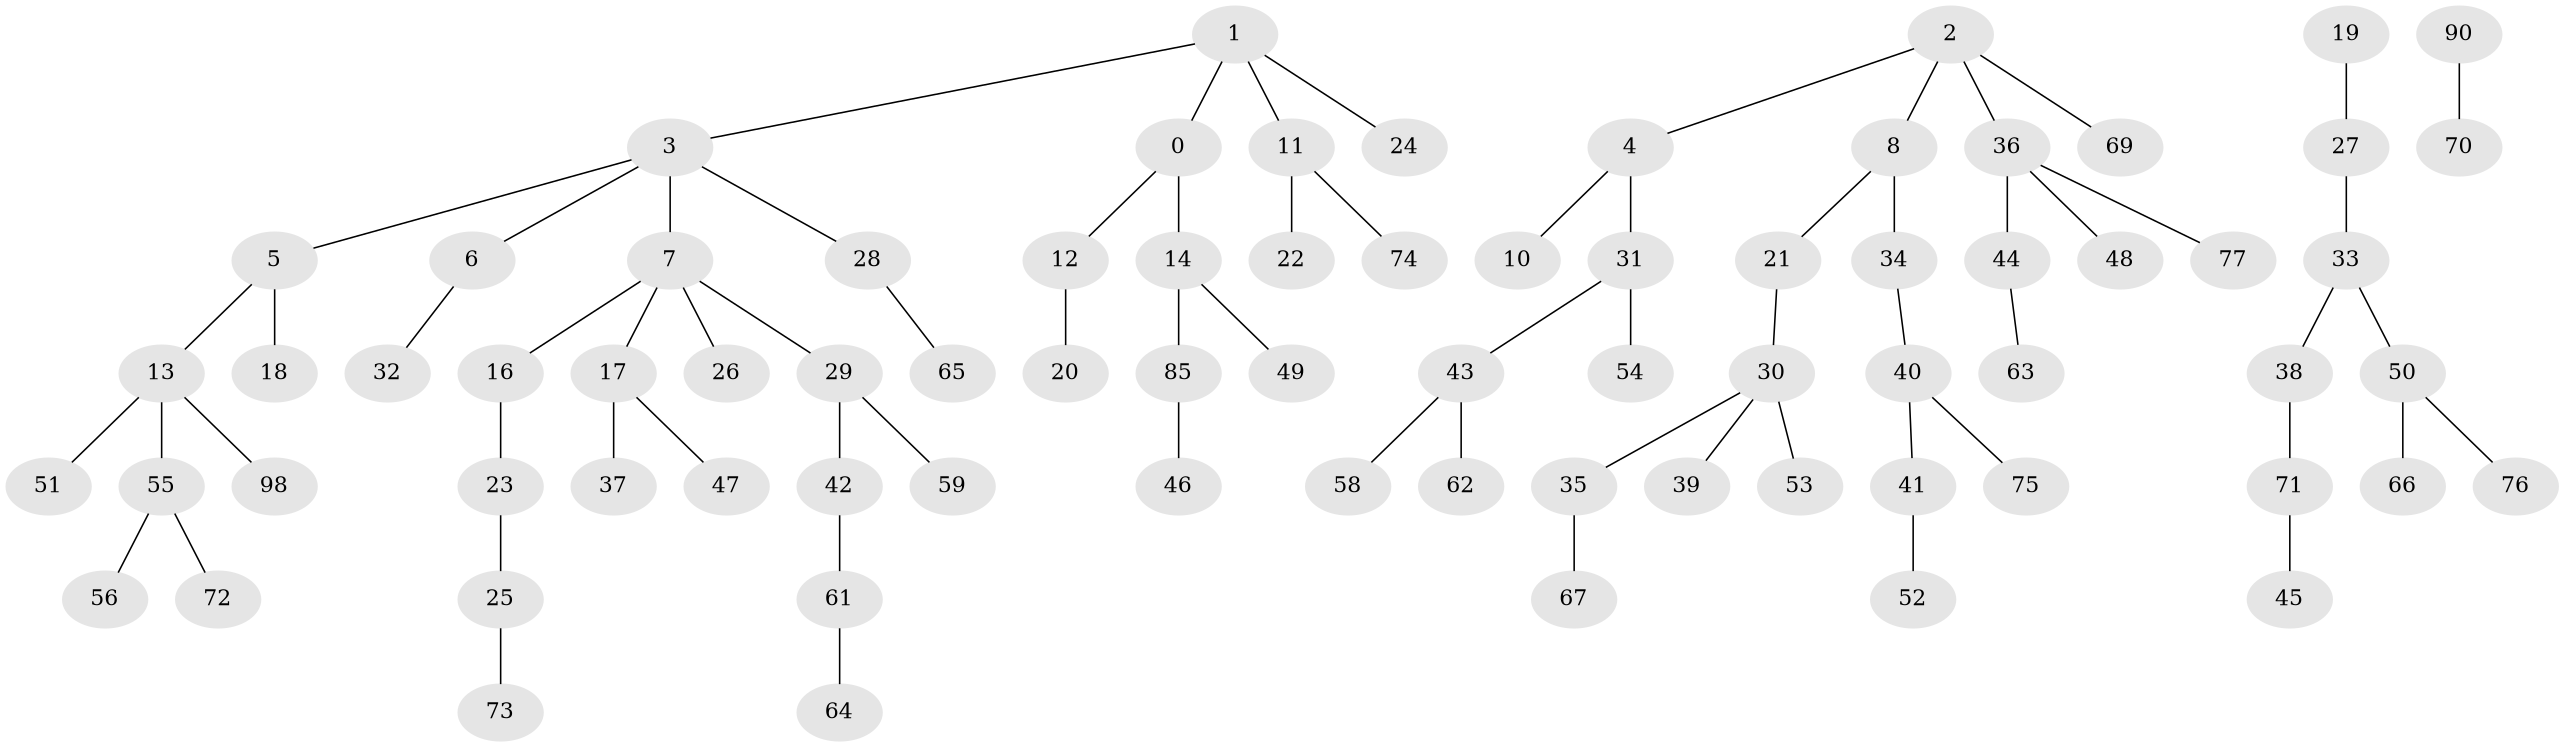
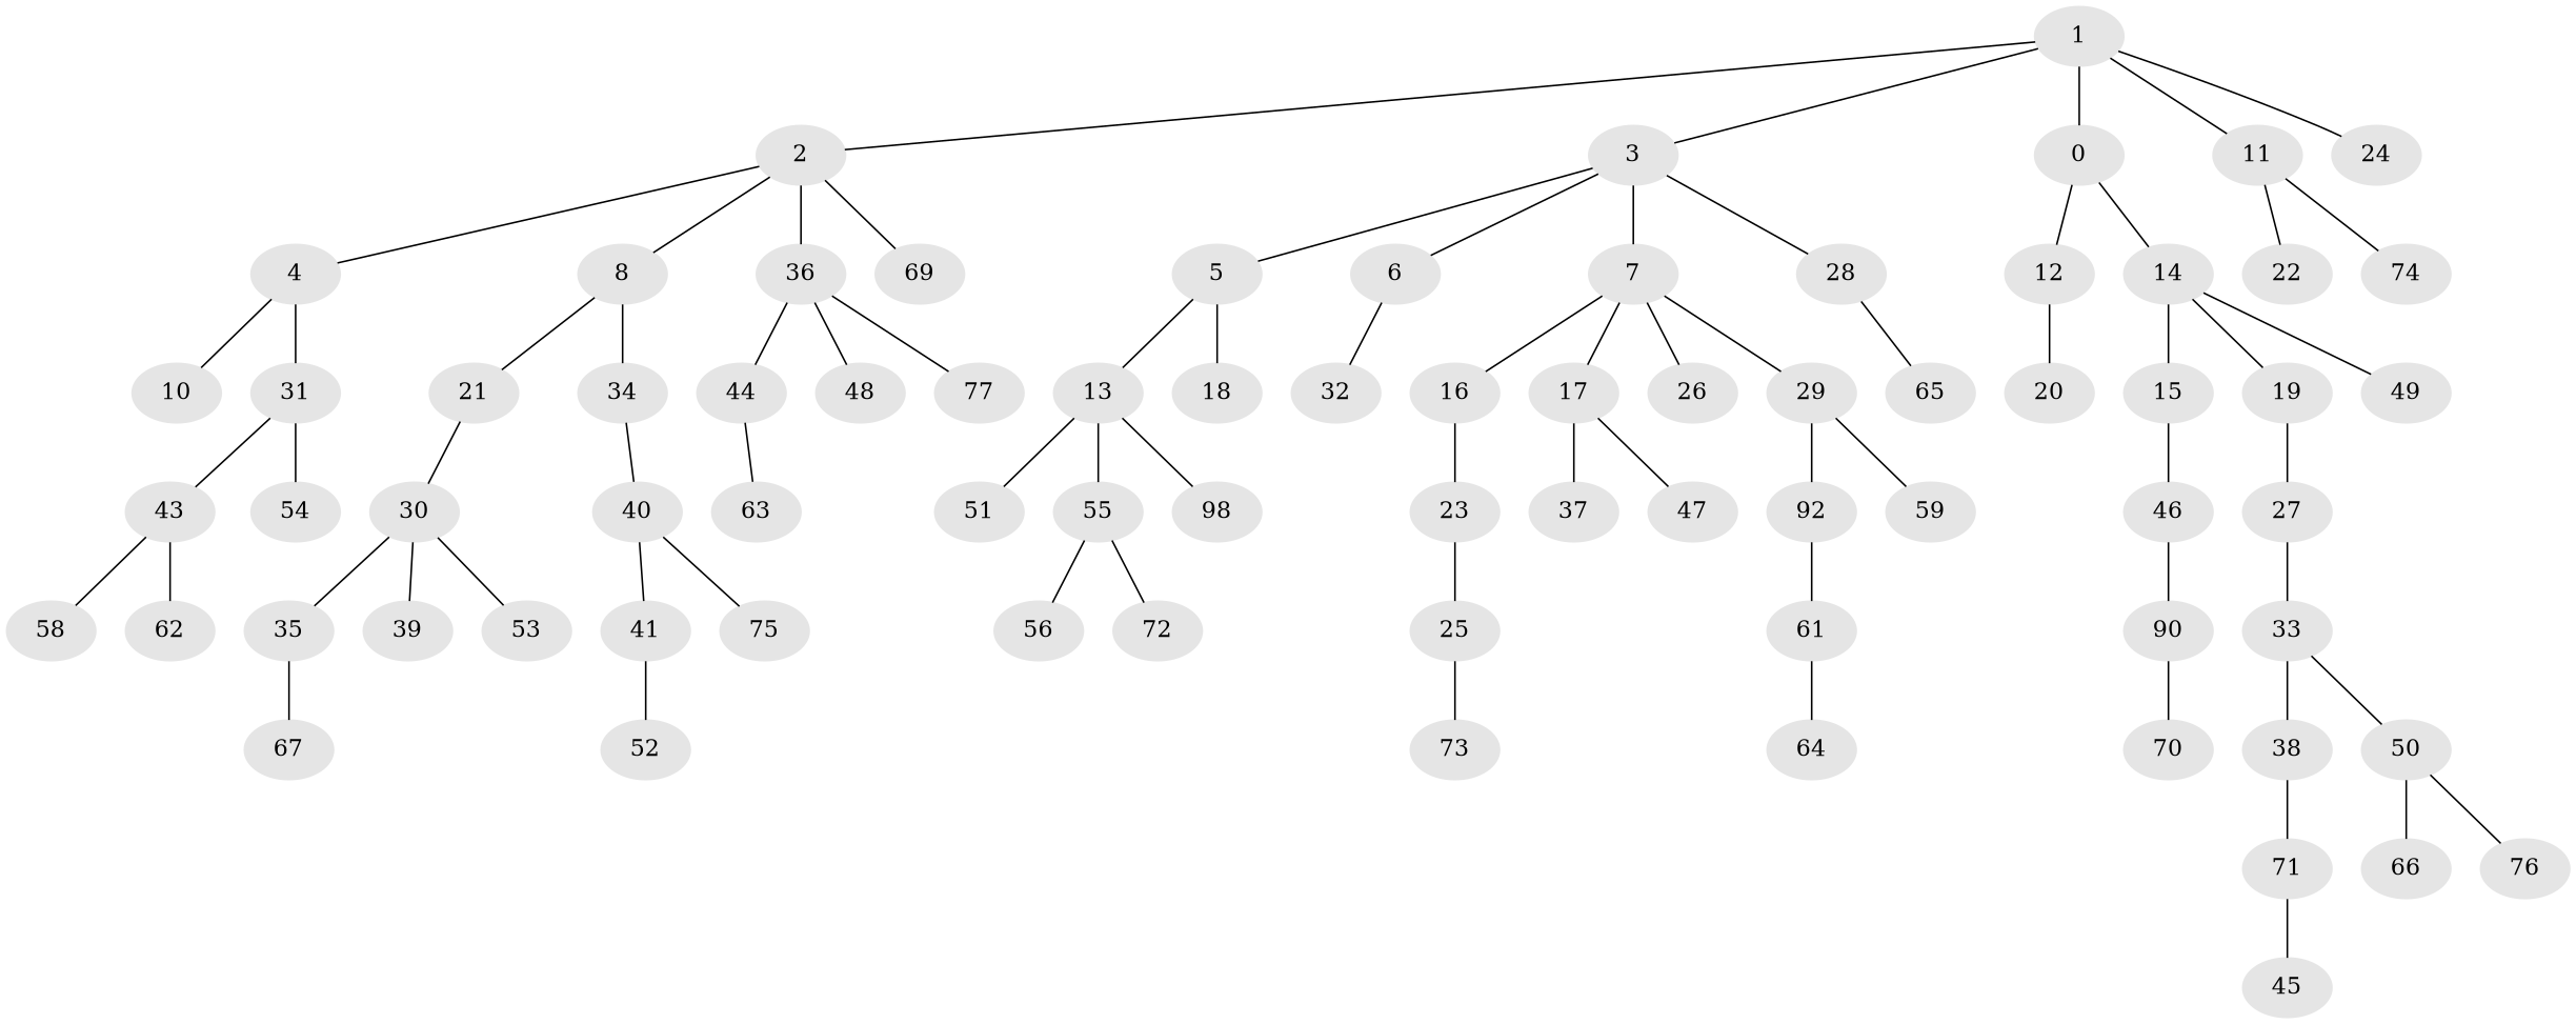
  graph {
    node [color=gray90 style=filled]
    edge [weight=1.0]
    1
    2
    3
    n4 [label=0]
    11
    24
    4
    8
    36
    69
    5
    6
    7
    28
    12
    14
    22
    74
    10
    31
    21
    34
    44
    48
    n25 [label=77]
    13
    18
    32
    16
    17
    26
    29
    65
    43
    54
    51
    55
    n38 [label=98]
    23
    37
    47
-   42
+   42 [label=92]
    59
    30
    40
    20
-   15 [label=85]
+   15
    19
    49
    56
    72
    46
    27
    n54 [label=90]
    25
    33
    35
    39
    53
    73
    38
    50
    61
    67
    58
    62
    71
    66
    76
    41
    75
    63
    45
    52
    64
    70
+   1 -- 2
    1 -- 3
    1 -- n4
    1 -- 11
    1 -- 24
    2 -- 4
    2 -- 8
    2 -- 36
    2 -- 69
    3 -- 5
    3 -- 6
    3 -- 7
    3 -- 28
    n4 -- 12
    n4 -- 14
    11 -- 22
    11 -- 74
    4 -- 10
    4 -- 31
    8 -- 21
    8 -- 34
    36 -- 44
    36 -- 48
    36 -- n25
    5 -- 13
    5 -- 18
    6 -- 32
    7 -- 16
    7 -- 17
    7 -- 26
    7 -- 29
    28 -- 65
    12 -- 20
    14 -- 15
+   14 -- 19
    14 -- 49
    31 -- 43
    31 -- 54
    21 -- 30
    34 -- 40
    44 -- 63
    13 -- 51
    13 -- 55
    13 -- n38
    16 -- 23
    17 -- 37
    17 -- 47
    29 -- 42
    29 -- 59
    43 -- 58
    43 -- 62
    55 -- 56
    55 -- 72
    23 -- 25
    42 -- 61
    30 -- 35
    30 -- 39
    30 -- 53
    40 -- 41
    40 -- 75
    15 -- 46
    19 -- 27
+   46 -- n54
    27 -- 33
    n54 -- 70
    25 -- 73
    33 -- 38
    33 -- 50
    35 -- 67
    38 -- 71
    50 -- 66
    50 -- 76
    61 -- 64
    71 -- 45
    41 -- 52
  }
